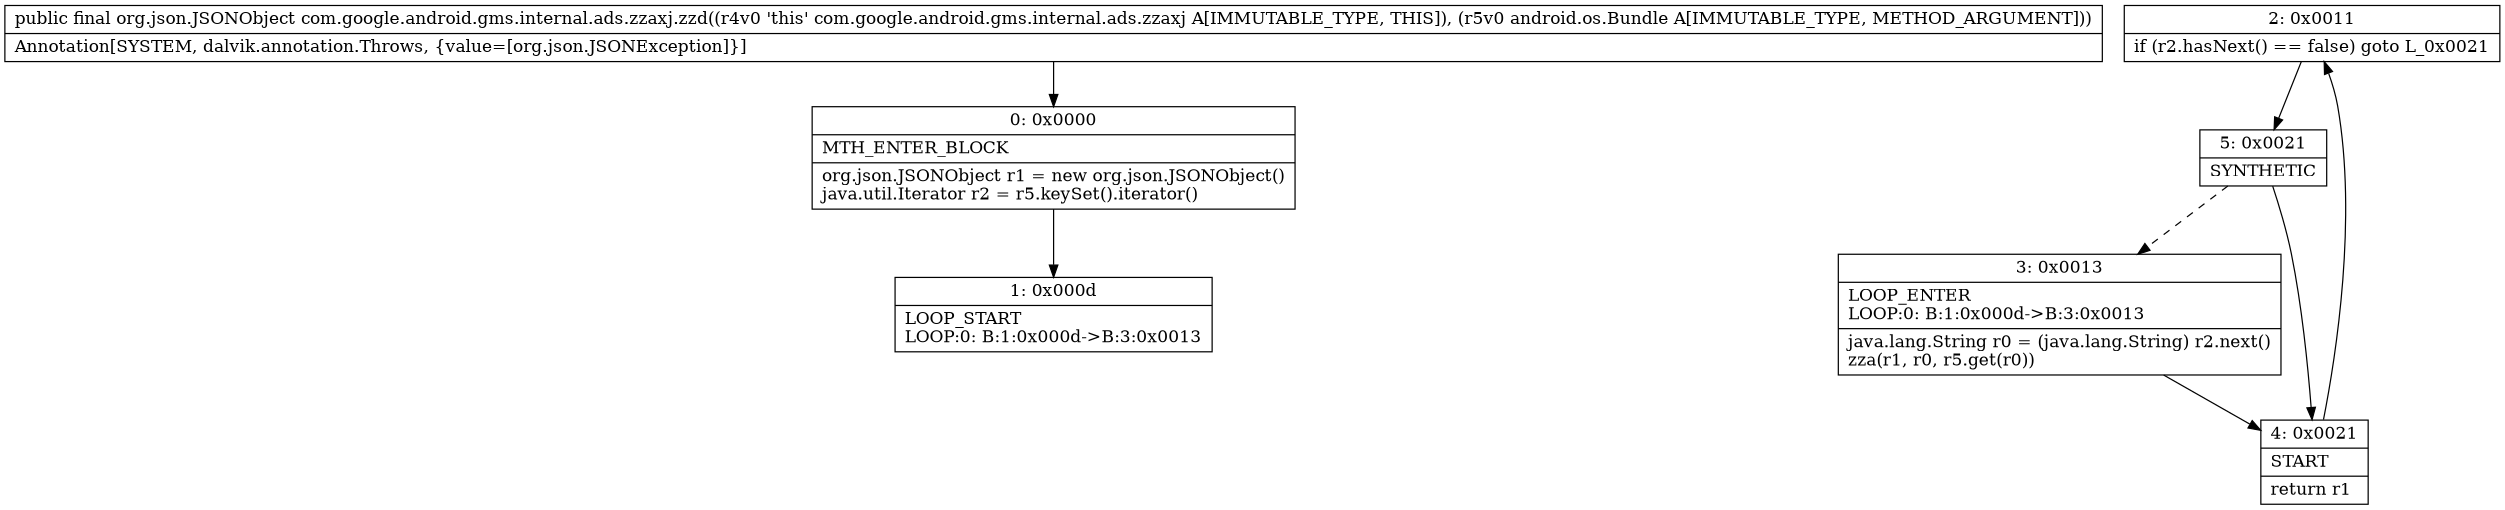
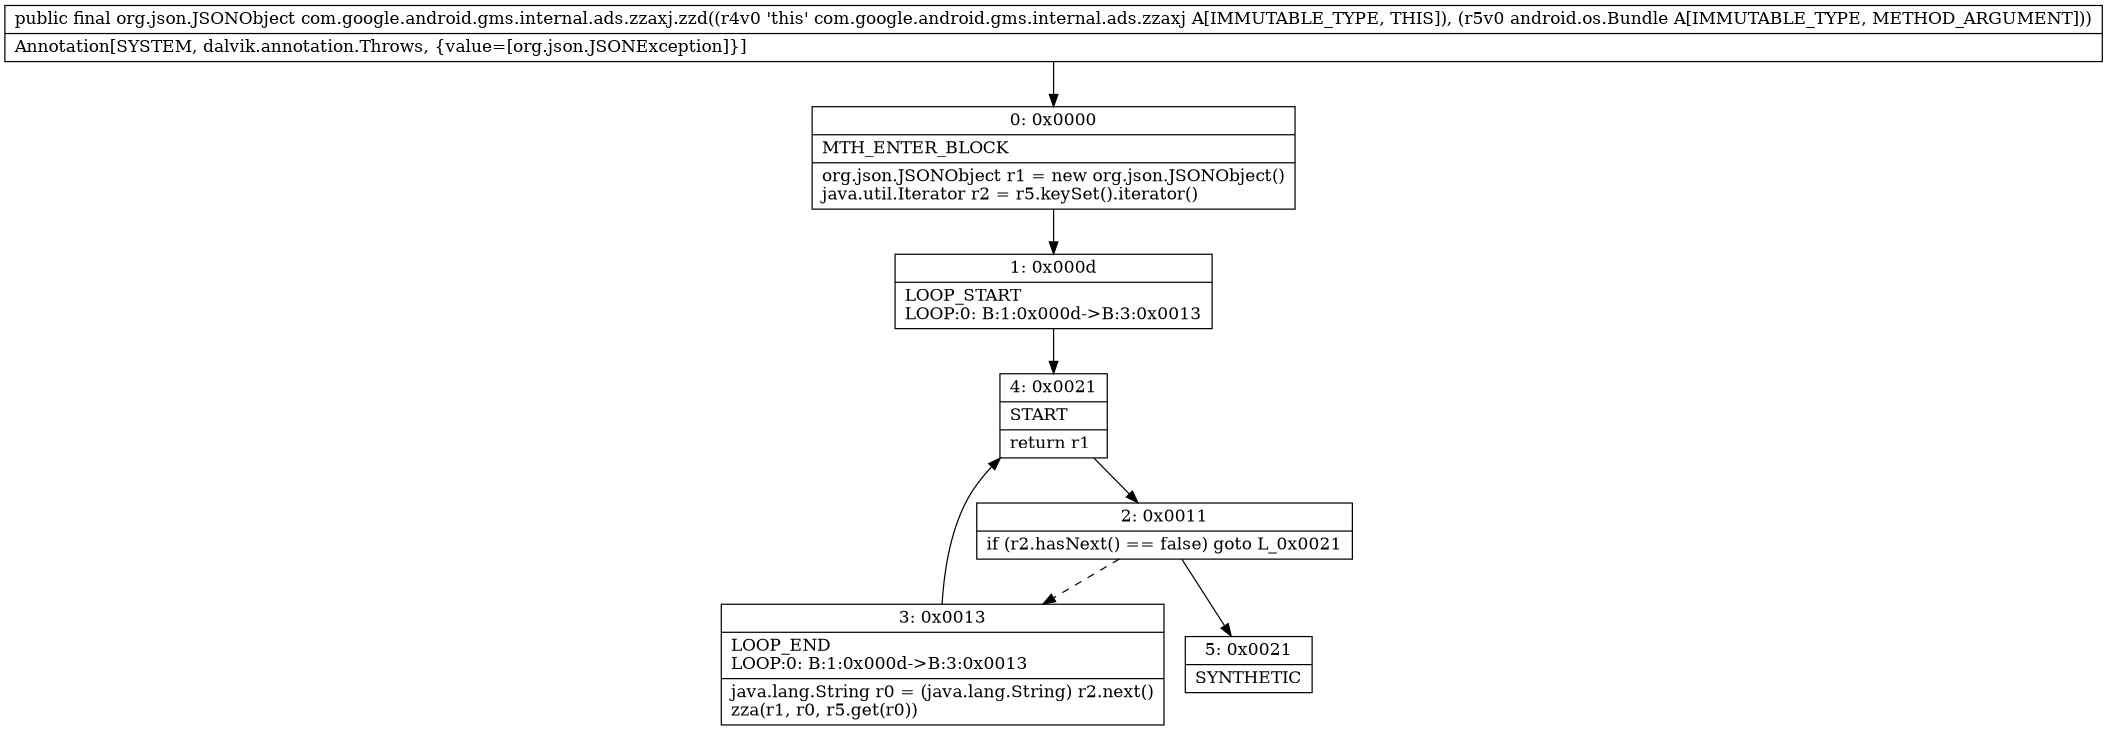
  digraph {
    node [shape=record]
    n1 [label="{0\:\ 0x0000|MTH_ENTER_BLOCK\l|org.json.JSONObject r1 = new org.json.JSONObject()\ljava.util.Iterator r2 = r5.keySet().iterator()\l}"]
    n2 [label="{1\:\ 0x000d|LOOP_START\lLOOP:0: B:1:0x000d\-\>B:3:0x0013\l}"]
    n3 [label="{2\:\ 0x0011|if (r2.hasNext() == false) goto L_0x0021\l}"]
-   n4 [label="{3\:\ 0x0013|LOOP_ENTER\lLOOP:0: B:1:0x000d\-\>B:3:0x0013\l|java.lang.String r0 = (java.lang.String) r2.next()\lzza(r1, r0, r5.get(r0))\l}"]
+   n4 [label="{3\:\ 0x0013|LOOP_END\lLOOP:0: B:1:0x000d\-\>B:3:0x0013\l|java.lang.String r0 = (java.lang.String) r2.next()\lzza(r1, r0, r5.get(r0))\l}"]
    n5 [label="{5\:\ 0x0021|SYNTHETIC\l}"]
    n6 [label="{4\:\ 0x0021|START\l|return r1\l}"]
    n7 [label="{public final org.json.JSONObject com.google.android.gms.internal.ads.zzaxj.zzd((r4v0 'this' com.google.android.gms.internal.ads.zzaxj A[IMMUTABLE_TYPE, THIS]), (r5v0 android.os.Bundle A[IMMUTABLE_TYPE, METHOD_ARGUMENT]))  | Annotation[SYSTEM, dalvik.annotation.Throws, \{value=[org.json.JSONException]\}]\l}"]
    n1 -> n2
-   n5 -> n4 [style=dashed]
+   n3 -> n4 [style=dashed]
    n3 -> n5
    n4 -> n6
-   n5 -> n6
+   n2 -> n6
    n6 -> n3
    n7 -> n1
  }
